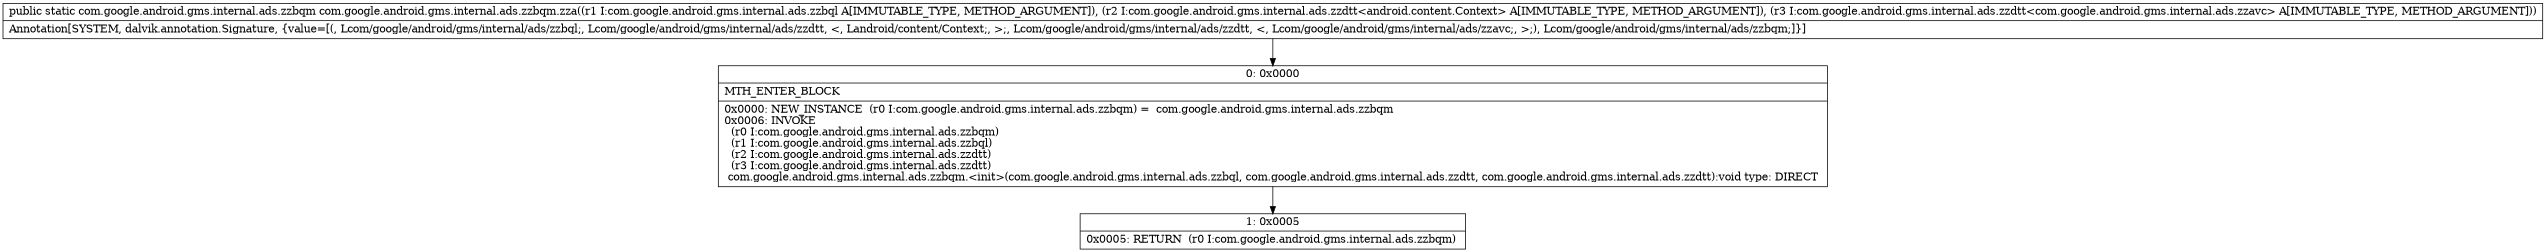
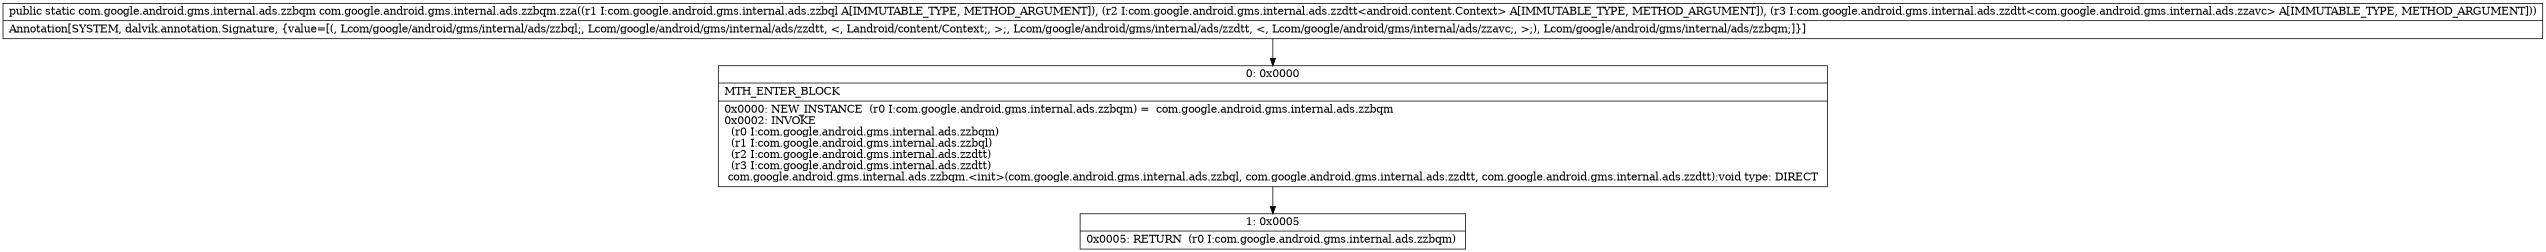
  digraph {
    node [shape=record]
-   n1 [label="{0\:\ 0x0000|MTH_ENTER_BLOCK\l|0x0000: NEW_INSTANCE  (r0 I:com.google.android.gms.internal.ads.zzbqm) =  com.google.android.gms.internal.ads.zzbqm \l0x0006: INVOKE  \l  (r0 I:com.google.android.gms.internal.ads.zzbqm)\l  (r1 I:com.google.android.gms.internal.ads.zzbql)\l  (r2 I:com.google.android.gms.internal.ads.zzdtt)\l  (r3 I:com.google.android.gms.internal.ads.zzdtt)\l com.google.android.gms.internal.ads.zzbqm.\<init\>(com.google.android.gms.internal.ads.zzbql, com.google.android.gms.internal.ads.zzdtt, com.google.android.gms.internal.ads.zzdtt):void type: DIRECT \l}"]
+   n1 [label="{0\:\ 0x0000|MTH_ENTER_BLOCK\l|0x0000: NEW_INSTANCE  (r0 I:com.google.android.gms.internal.ads.zzbqm) =  com.google.android.gms.internal.ads.zzbqm \l0x0002: INVOKE  \l  (r0 I:com.google.android.gms.internal.ads.zzbqm)\l  (r1 I:com.google.android.gms.internal.ads.zzbql)\l  (r2 I:com.google.android.gms.internal.ads.zzdtt)\l  (r3 I:com.google.android.gms.internal.ads.zzdtt)\l com.google.android.gms.internal.ads.zzbqm.\<init\>(com.google.android.gms.internal.ads.zzbql, com.google.android.gms.internal.ads.zzdtt, com.google.android.gms.internal.ads.zzdtt):void type: DIRECT \l}"]
    n2 [label="{1\:\ 0x0005|0x0005: RETURN  (r0 I:com.google.android.gms.internal.ads.zzbqm) \l}"]
    n3 [label="{public static com.google.android.gms.internal.ads.zzbqm com.google.android.gms.internal.ads.zzbqm.zza((r1 I:com.google.android.gms.internal.ads.zzbql A[IMMUTABLE_TYPE, METHOD_ARGUMENT]), (r2 I:com.google.android.gms.internal.ads.zzdtt\<android.content.Context\> A[IMMUTABLE_TYPE, METHOD_ARGUMENT]), (r3 I:com.google.android.gms.internal.ads.zzdtt\<com.google.android.gms.internal.ads.zzavc\> A[IMMUTABLE_TYPE, METHOD_ARGUMENT]))  | Annotation[SYSTEM, dalvik.annotation.Signature, \{value=[(, Lcom\/google\/android\/gms\/internal\/ads\/zzbql;, Lcom\/google\/android\/gms\/internal\/ads\/zzdtt, \<, Landroid\/content\/Context;, \>;, Lcom\/google\/android\/gms\/internal\/ads\/zzdtt, \<, Lcom\/google\/android\/gms\/internal\/ads\/zzavc;, \>;), Lcom\/google\/android\/gms\/internal\/ads\/zzbqm;]\}]\l}"]
    n1 -> n2
    n3 -> n1
  }
